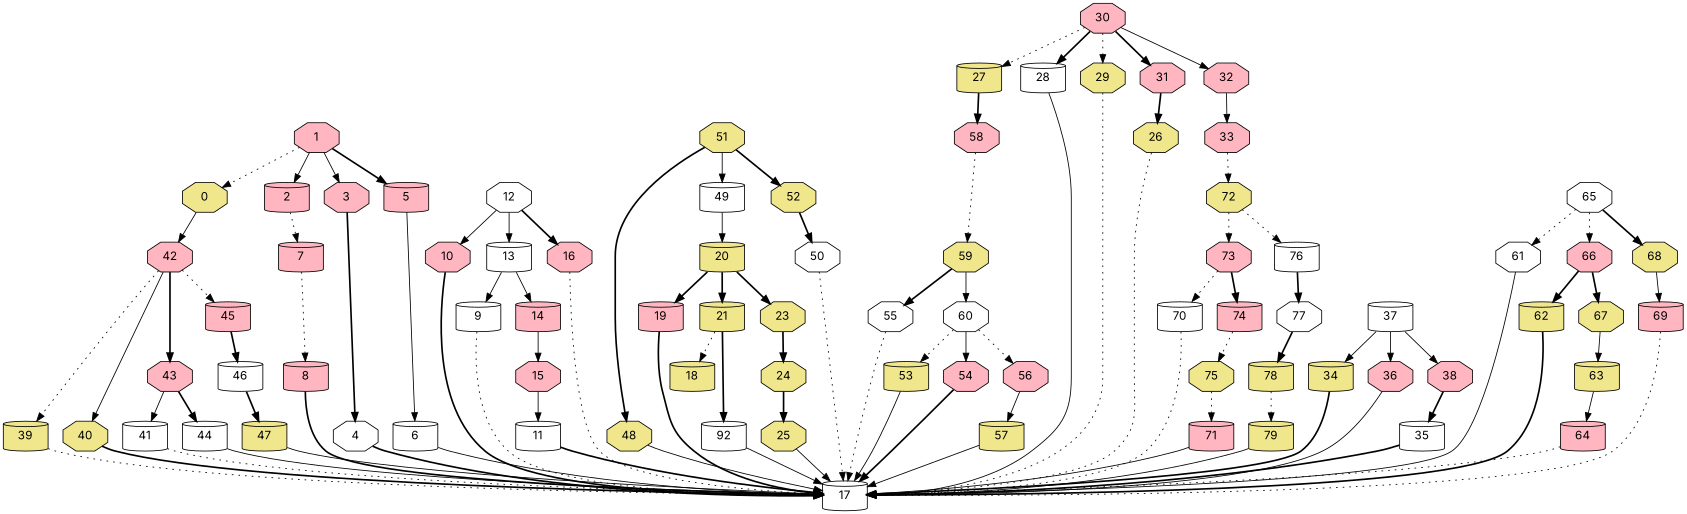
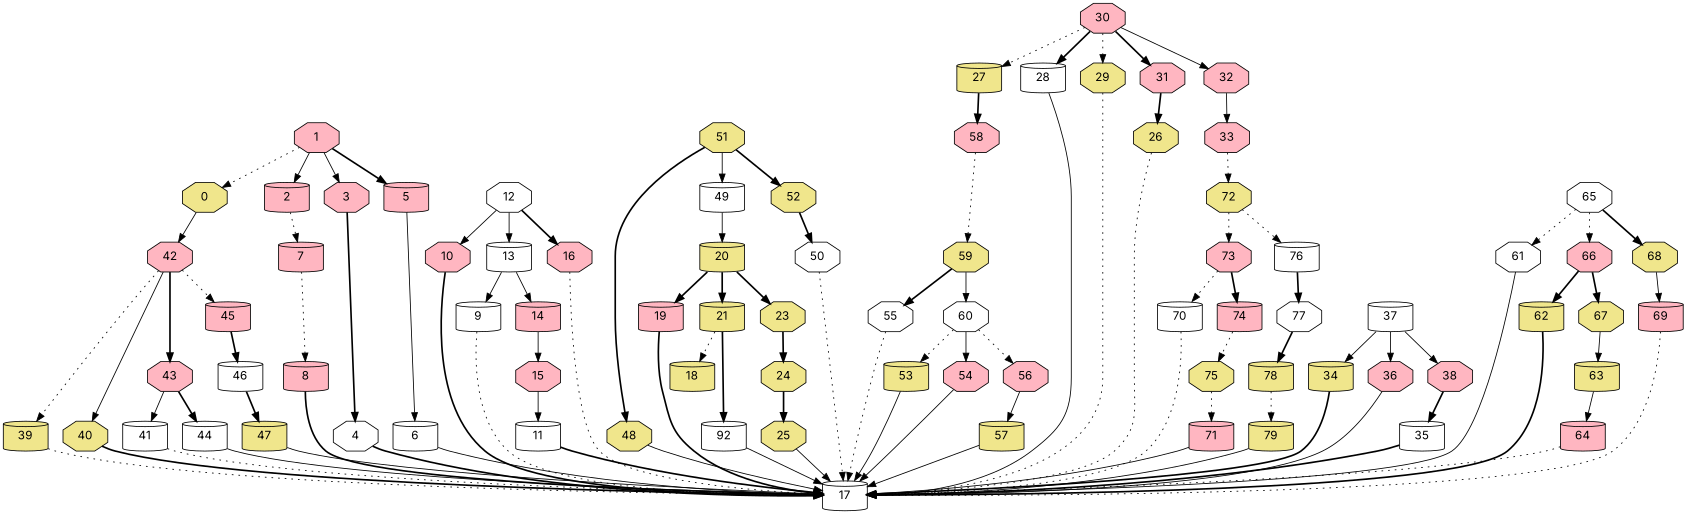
  strict digraph {
    fontname=Inter
    node [exec=100 fillcolor=lightpink fontname=Inter shape=octagon style=filled]
    edge [comm=15 fontname=Inter style=solid]
    0 [exec=60 fillcolor=khaki]
    42 [exec=54]
    39 [exec=152 fillcolor=khaki shape=cylinder]
    40 [fillcolor=khaki]
    43 [exec=147]
    45 [exec=50 shape=cylinder]
    1 [exec=147]
    2 [exec=93 shape=cylinder]
    3 [exec=165]
    5 [exec=90 shape=cylinder]
    7 [exec=110 shape=cylinder]
    4 [exec=158 fillcolor=white]
    6 [exec=93 fillcolor=white shape=cylinder]
    8 [exec=63 shape=cylinder]
    17 [exec=61 fillcolor=white shape=cylinder]
    9 [exec=107 fillcolor=white shape=cylinder]
    10 [exec=157]
    11 [exec=72 fillcolor=white shape=cylinder]
    12 [exec=118 fillcolor=white]
    13 [exec=103 fillcolor=white shape=cylinder]
    16 [exec=137]
    14 [exec=151 shape=cylinder]
    15 [exec=121]
    18 [exec=110 fillcolor=khaki shape=cylinder]
    19 [exec=158 shape=cylinder]
    20 [exec=78 fillcolor=khaki shape=cylinder]
    21 [exec=50 fillcolor=khaki shape=cylinder]
    23 [exec=198 fillcolor=khaki]
    n29 [exec=81 fillcolor=white label=92 shape=cylinder]
    24 [fillcolor=khaki]
    25 [exec=101 fillcolor=khaki]
    26 [exec=178 fillcolor=khaki]
    27 [exec=71 fillcolor=khaki shape=cylinder]
    58 [exec=121]
    59 [exec=85 fillcolor=khaki]
    28 [exec=196 fillcolor=white shape=cylinder]
    29 [exec=177 fillcolor=khaki]
    30 [exec=187]
    31
    32 [exec=157]
    33 [exec=67]
    72 [exec=101 fillcolor=khaki]
    73 [exec=95]
    76 [exec=193 fillcolor=white shape=cylinder]
    34 [exec=110 fillcolor=khaki shape=cylinder]
    35 [exec=91 fillcolor=white shape=cylinder]
    36 [exec=179]
    37 [exec=61 fillcolor=white shape=cylinder]
    38 [exec=143]
    41 [exec=197 fillcolor=white shape=cylinder]
    44 [exec=134 fillcolor=white shape=cylinder]
    46 [exec=160 fillcolor=white shape=cylinder]
    47 [exec=78 fillcolor=khaki shape=cylinder]
    48 [exec=117 fillcolor=khaki]
    49 [exec=92 fillcolor=white shape=cylinder]
    50 [exec=80 fillcolor=white]
    51 [exec=87 fillcolor=khaki]
    52 [exec=53 fillcolor=khaki]
    53 [exec=140 fillcolor=khaki shape=cylinder]
    54 [exec=122]
    55 [exec=86 fillcolor=white]
    56 [exec=173]
    57 [exec=193 fillcolor=khaki shape=cylinder]
    60 [exec=72 fillcolor=white]
    61 [exec=86 fillcolor=white]
    62 [exec=193 fillcolor=khaki shape=cylinder]
    63 [exec=148 fillcolor=khaki shape=cylinder]
    64 [exec=200 shape=cylinder]
    65 [exec=93 fillcolor=white]
    66 [exec=120]
    68 [exec=139 fillcolor=khaki]
    67 [exec=176 fillcolor=khaki]
    69 [exec=75 shape=cylinder]
    70 [exec=106 fillcolor=white shape=cylinder]
    71 [exec=53 shape=cylinder]
    74 [exec=171 shape=cylinder]
    77 [exec=189 fillcolor=white]
    75 [exec=166 fillcolor=khaki]
    78 [exec=149 fillcolor=khaki shape=cylinder]
    79 [exec=71 fillcolor=khaki shape=cylinder]
    0 -> 42 [comm=12]
    42 -> 39 [comm=9 style=dotted]
    42 -> 40 [comm=7]
    42 -> 43 [comm=16 style=bold]
    42 -> 45 [style=dotted]
    39 -> 17 [comm=5 style=dotted]
    40 -> 17 [comm=11 style=bold]
    43 -> 41 [comm=17]
    43 -> 44 [comm=19 style=bold]
    45 -> 46 [style=bold]
    1 -> 0 [comm=13 style=dotted]
    1 -> 2 [comm=5]
    1 -> 3 [comm=11]
    1 -> 5 [comm=5 style=bold]
    2 -> 7 [comm=19 style=dotted]
    3 -> 4 [comm=13 style=bold]
    5 -> 6 [comm=8]
    7 -> 8 [comm=6 style=dotted]
    4 -> 17 [comm=5 style=bold]
    6 -> 17 [comm=18]
    8 -> 17 [comm=13 style=bold]
    9 -> 17 [comm=20 style=dotted]
    10 -> 17 [style=bold]
    11 -> 17 [comm=12 style=bold]
    12 -> 10 [comm=13]
    12 -> 13 [comm=6]
    12 -> 16 [comm=9 style=bold]
    13 -> 9 [comm=6]
    13 -> 14 [comm=14]
    16 -> 17 [comm=17 style=dotted]
    14 -> 15 [comm=10]
    15 -> 11 [comm=16]
    19 -> 17 [comm=14 style=bold]
    20 -> 19 [comm=5 style=bold]
    20 -> 21 [comm=8 style=bold]
    20 -> 23 [style=bold]
    21 -> 18 [comm=12 style=dotted]
    21 -> n29 [comm=19 style=bold]
    23 -> 24 [style=bold]
    n29 -> 17 [comm=18]
    24 -> 25 [comm=20 style=bold]
    25 -> 17 [comm=16]
    26 -> 17 [comm=17 style=dotted]
    27 -> 58 [comm=18 style=bold]
    58 -> 59 [style=dotted]
    59 -> 55 [comm=7 style=bold]
    59 -> 60 [comm=6]
    28 -> 17 [comm=11]
    29 -> 17 [comm=7 style=dotted]
    30 -> 27 [comm=14 style=dotted]
    30 -> 28 [comm=19 style=bold]
    30 -> 29 [comm=19 style=dotted]
    30 -> 31 [comm=13 style=bold]
    30 -> 32 [comm=19]
    31 -> 26 [comm=19 style=bold]
    32 -> 33 [comm=17]
    33 -> 72 [comm=10 style=dotted]
    72 -> 73 [comm=5 style=dotted]
    72 -> 76 [comm=14 style=dotted]
    73 -> 70 [comm=13 style=dotted]
    73 -> 74 [comm=5 style=bold]
    76 -> 77 [comm=7 style=bold]
    34 -> 17 [style=bold]
    35 -> 17 [comm=17 style=bold]
    36 -> 17 [comm=6]
    37 -> 34 [comm=7]
    37 -> 36 [comm=10]
    37 -> 38
    38 -> 35 [style=bold]
    41 -> 17 [comm=11 style=dotted]
    44 -> 17 [comm=11]
    46 -> 47 [comm=7 style=bold]
    47 -> 17 [comm=5]
    48 -> 17 [comm=18]
    49 -> 20 [comm=20]
    50 -> 17 [comm=12 style=dotted]
    51 -> 48 [comm=8 style=bold]
    51 -> 49 [comm=19]
    51 -> 52 [style=bold]
    52 -> 50 [comm=5 style=bold]
    53 -> 17 [comm=14]
-   54 -> 17 [comm=11 style=bold]
+   54 -> 17 [comm=11]
    55 -> 17 [comm=7 style=dotted]
    56 -> 57 [comm=12]
    57 -> 17 [comm=5]
    60 -> 53 [comm=9 style=dotted]
    60 -> 54
    60 -> 56 [comm=10 style=dotted]
    61 -> 17 [comm=8]
    62 -> 17 [comm=17 style=bold]
    63 -> 64 [comm=17]
    64 -> 17 [comm=17 style=dotted]
    65 -> 61 [comm=16 style=dotted]
    65 -> 66 [comm=9 style=dotted]
    65 -> 68 [comm=16 style=bold]
    66 -> 62 [comm=11 style=bold]
    66 -> 67 [comm=13 style=bold]
    68 -> 69 [comm=17]
    67 -> 63
    69 -> 17 [comm=10 style=dotted]
    70 -> 17 [comm=10 style=dotted]
    71 -> 17 [comm=10]
    74 -> 75 [comm=20 style=dotted]
    77 -> 78 [comm=13 style=bold]
    75 -> 71 [comm=18 style=dotted]
    78 -> 79 [comm=14 style=dotted]
    79 -> 17 [comm=9]
  }
